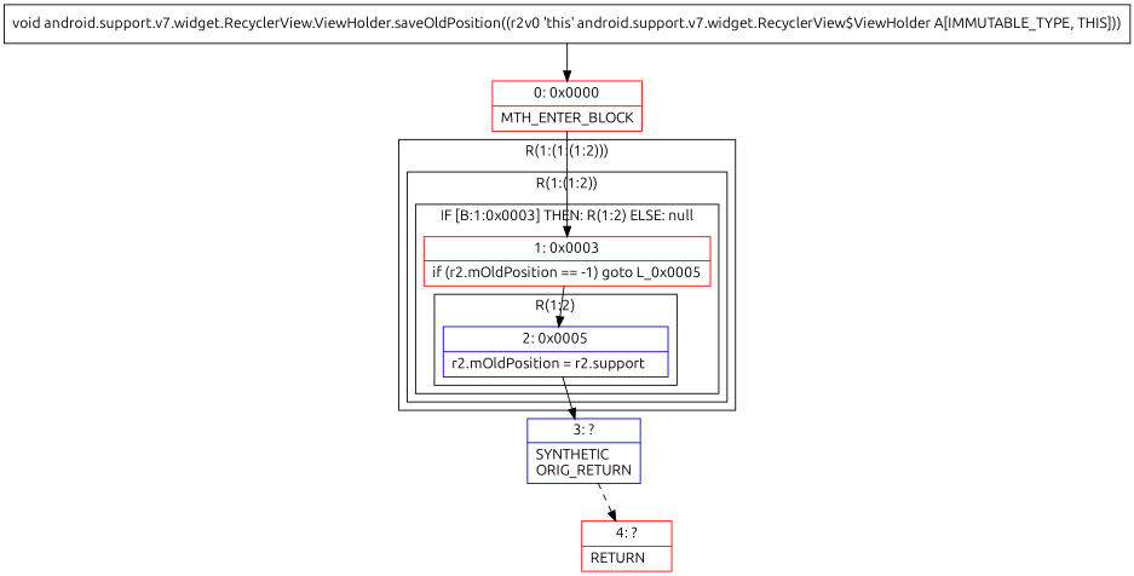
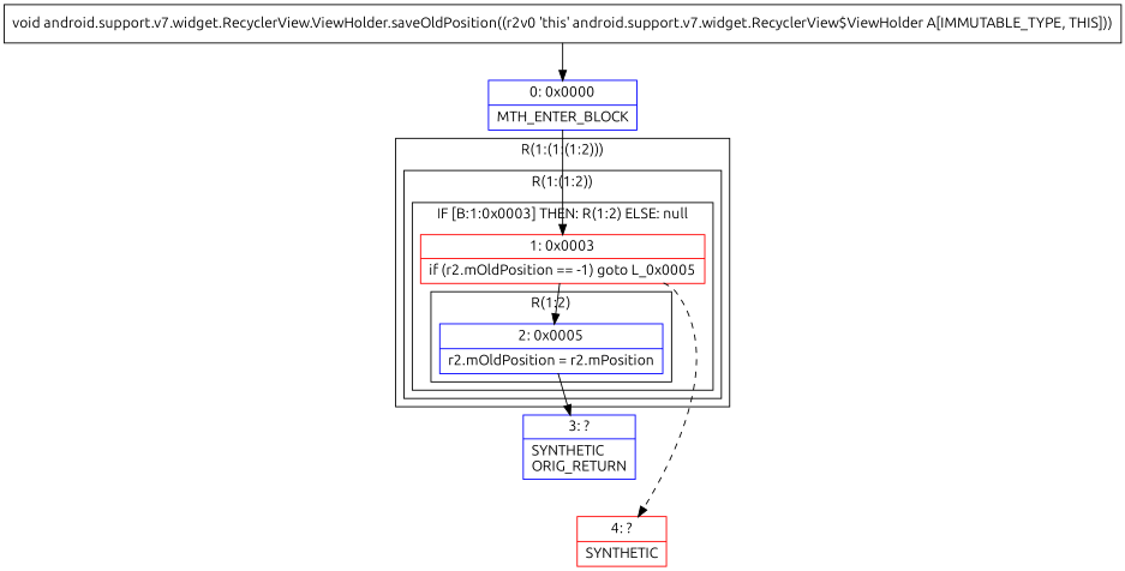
  digraph {
    fontname=Ubuntu
    node [color=red fontname=Ubuntu shape=record]
    edge [fontname=Ubuntu]
-   n1 [color=blue label="{2\:\ 0x0005|r2.mOldPosition = r2.support\l}"]
+   n1 [color=blue label="{2\:\ 0x0005|r2.mOldPosition = r2.mPosition\l}"]
    n2 [label="{1\:\ 0x0003|if (r2.mOldPosition == \-1) goto L_0x0005\l}"]
    n3 [color=blue label="{3\:\ ?|SYNTHETIC\lORIG_RETURN\l}"]
-   n4 [label="{4\:\ ?|RETURN\l}"]
-   n5 [label="{0\:\ 0x0000|MTH_ENTER_BLOCK\l}"]
+   n4 [label="{4\:\ ?|SYNTHETIC\l}"]
+   n5 [color=blue label="{0\:\ 0x0000|MTH_ENTER_BLOCK\l}"]
    n6 [label="{void android.support.v7.widget.RecyclerView.ViewHolder.saveOldPosition((r2v0 'this' android.support.v7.widget.RecyclerView$ViewHolder A[IMMUTABLE_TYPE, THIS])) }" color=""]
    subgraph cluster_1 {
      label="R(1:(1:(1:2)))"
      subgraph cluster_2 {
        label="R(1:(1:2))"
        subgraph cluster_3 {
          label="IF [B:1:0x0003] THEN: R(1:2) ELSE: null"
          n2
          subgraph cluster_4 {
            label="R(1:2)"
            n1
          }
        }
      }
    }
    n1 -> n3
    n2 -> n1
-   n3 -> n4 [style=dashed]
+   n2 -> n4 [style=dashed]
    n5 -> n2
    n6 -> n5
  }
